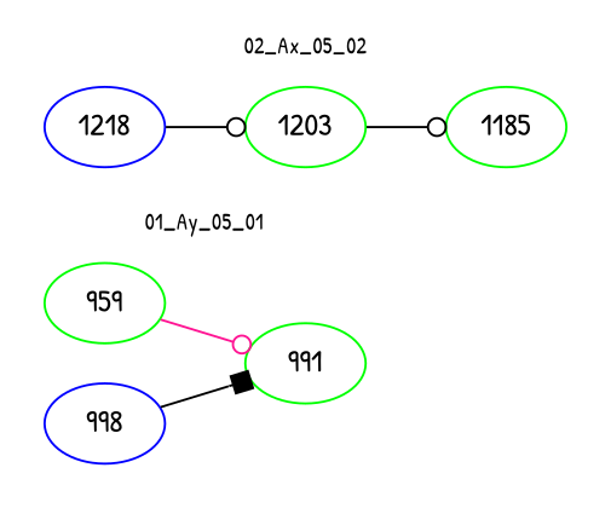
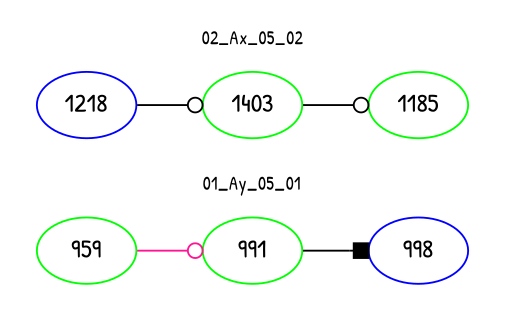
  digraph {
    fontname="Patrick Hand"
    rankdir=LR
    node [color=green fontname="Patrick Hand"]
    edge [arrowhead=odot color=black fontname="Patrick Hand"]
    n1 [label=991]
    n2 [label=959]
    n3 [color=blue label=998]
-   n4 [label=1203]
+   n4 [label=1403]
    n5 [label=1185]
    n6 [color=blue label=1218]
    subgraph cluster_1 {
      color=white
      fontsize=10
      label="01_Ay_05_01"
      n1
      n2
      n3
    }
    subgraph cluster_2 {
      color=white
      fontsize=10
      label="02_Ax_05_02"
      n4
      n5
      n6
    }
-   n3 -> n1 [arrowhead=box]
+   n1 -> n3 [arrowhead=box]
    n2 -> n1 [color=deeppink]
    n4 -> n5
    n6 -> n4
  }
